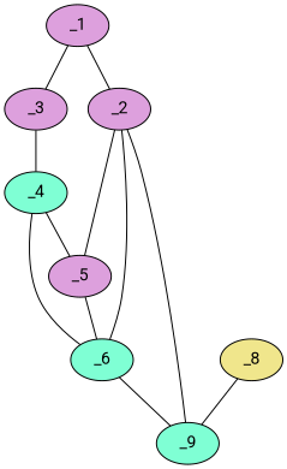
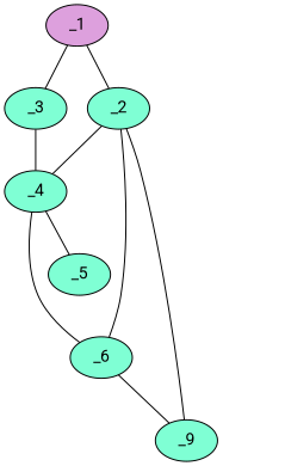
  graph {
    fontname=Roboto
    node [fillcolor=aquamarine fontname=Roboto style=filled]
    edge [fontname=Roboto valence=2]
    _1 [fillcolor=plum x=20 y=59]
-   _2 [fillcolor=plum x=22 y=77]
-   _3 [fillcolor=plum x=23 y=54]
+   _2 [x=22 y=77]
+   _3 [x=23 y=54]
    _4 [x=36 y=52]
    _6 [x=94 y=42]
    _9 [x=126 y=57]
-   _5 [fillcolor=plum x=45 y=44]
-   _8 [fillcolor=khaki x=124 y=49]
+   _5 [x=45 y=44]
    _1 -- _2
    _1 -- _3
-   _2 -- _5 [valence=1]
+   _2 -- _4 [valence=1]
    _2 -- _6
    _2 -- _9 [valence=1]
    _3 -- _4
    _4 -- _6
    _4 -- _5
    _6 -- _9
-   _5 -- _6 [valence=1]
-   _8 -- _9 [valence=1]
  }
